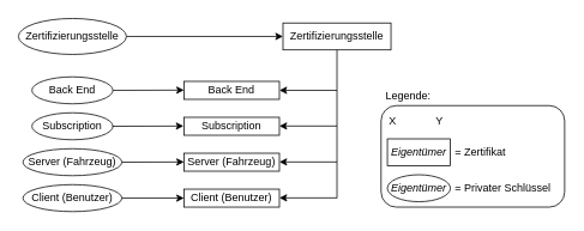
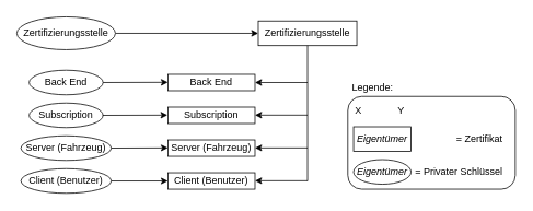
  <mxCell id="0" />
  <mxCell id="1" parent="0" />
  <mxCell id="2" value="" style="rounded=1;whiteSpace=wrap;html=1;" vertex="1" parent="1"><mxGeometry x="423" y="117" width="204" height="113" as="geometry" /></mxCell>
  <mxCell id="3" value="Zertifizierungsstelle" style="rounded=0;whiteSpace=wrap;html=1;" vertex="1" parent="1"><mxGeometry x="314" y="25" width="120" height="30" as="geometry" /></mxCell>
  <mxCell id="4" value="" style="endArrow=classic;html=1;endFill=1;entryX=0;entryY=0.5;entryDx=0;entryDy=0;exitX=1;exitY=0.5;exitDx=0;exitDy=0;" edge="1" parent="1" source="5" target="3"><mxGeometry width="50" height="50" relative="1" as="geometry"><mxPoint x="150" y="30" as="sourcePoint" /><mxPoint x="152" y="40" as="targetPoint" /></mxGeometry></mxCell>
  <mxCell id="5" value="&lt;span&gt;Zertifizierungsstelle&lt;/span&gt;" style="ellipse;whiteSpace=wrap;html=1;" vertex="1" parent="1"><mxGeometry x="20" y="20" width="120" height="40" as="geometry" /></mxCell>
  <mxCell id="6" value="" style="endArrow=classic;html=1;endFill=1;entryX=1;entryY=0.5;entryDx=0;entryDy=0;" edge="1" parent="1" target="16"><mxGeometry width="50" height="50" relative="1" as="geometry"><mxPoint x="374" y="100" as="sourcePoint" /><mxPoint x="476" y="159.71" as="targetPoint" /></mxGeometry></mxCell>
  <mxCell id="7" value="" style="endArrow=none;html=1;entryX=0.5;entryY=1;entryDx=0;entryDy=0;" edge="1" parent="1" target="3"><mxGeometry width="50" height="50" relative="1" as="geometry"><mxPoint x="374" y="220" as="sourcePoint" /><mxPoint x="394" y="110" as="targetPoint" /></mxGeometry></mxCell>
  <mxCell id="8" value="&lt;i&gt;Eigentümer&lt;/i&gt;" style="rounded=0;whiteSpace=wrap;html=1;" vertex="1" parent="1"><mxGeometry x="430" y="154" width="70" height="30" as="geometry" /></mxCell>
- <mxCell id="9" value="&amp;nbsp;= Zertifikat" style="text;html=1;fillColor=none;align=left;verticalAlign=middle;whiteSpace=wrap;rounded=0;" vertex="1" parent="1"><mxGeometry x="500" y="159" width="70" height="20" as="geometry" /></mxCell>
+ <mxCell id="9" value="&amp;nbsp;= Zertifikat" style="text;html=1;fillColor=none;align=left;verticalAlign=middle;whiteSpace=wrap;rounded=0;" vertex="1" parent="1"><mxGeometry x="550" y="159" width="70" height="20" as="geometry" /></mxCell>
  <mxCell id="10" value="&lt;span&gt;&lt;i&gt;Eigentümer&lt;/i&gt;&lt;/span&gt;" style="ellipse;whiteSpace=wrap;html=1;" vertex="1" parent="1"><mxGeometry x="430" y="194" width="70" height="30" as="geometry" /></mxCell>
  <mxCell id="11" value="&amp;nbsp;= Privater Schlüssel" style="text;html=1;fillColor=none;align=left;verticalAlign=middle;whiteSpace=wrap;rounded=0;" vertex="1" parent="1"><mxGeometry x="500" y="199" width="120" height="20" as="geometry" /></mxCell>
  <mxCell id="12" value="&lt;span&gt;Back End&lt;/span&gt;" style="ellipse;whiteSpace=wrap;html=1;" vertex="1" parent="1"><mxGeometry x="35" y="85" width="90" height="30" as="geometry" /></mxCell>
  <mxCell id="13" value="&lt;span&gt;Subscription&lt;/span&gt;" style="ellipse;whiteSpace=wrap;html=1;" vertex="1" parent="1"><mxGeometry x="35" y="125" width="90" height="30" as="geometry" /></mxCell>
  <mxCell id="14" value="Server (Fahrzeug)" style="ellipse;whiteSpace=wrap;html=1;" vertex="1" parent="1"><mxGeometry x="25" y="165" width="110" height="30" as="geometry" /></mxCell>
  <mxCell id="15" value="Client (Benutzer)" style="ellipse;whiteSpace=wrap;html=1;" vertex="1" parent="1"><mxGeometry x="25" y="205" width="110" height="30" as="geometry" /></mxCell>
  <mxCell id="16" value="Back End" style="rounded=0;whiteSpace=wrap;html=1;" vertex="1" parent="1"><mxGeometry x="204" y="90" width="106" height="20" as="geometry" /></mxCell>
  <mxCell id="17" value="Server (Fahrzeug)" style="rounded=0;whiteSpace=wrap;html=1;" vertex="1" parent="1"><mxGeometry x="204" y="170" width="106" height="20" as="geometry" /></mxCell>
  <mxCell id="18" value="Client (Benutzer)" style="rounded=0;whiteSpace=wrap;html=1;" vertex="1" parent="1"><mxGeometry x="204" y="210" width="106" height="20" as="geometry" /></mxCell>
  <mxCell id="19" value="Subscription" style="rounded=0;whiteSpace=wrap;html=1;" vertex="1" parent="1"><mxGeometry x="204" y="130" width="106" height="20" as="geometry" /></mxCell>
  <mxCell id="20" value="" style="endArrow=classic;html=1;endFill=1;entryX=1;entryY=0.5;entryDx=0;entryDy=0;" edge="1" parent="1"><mxGeometry width="50" height="50" relative="1" as="geometry"><mxPoint x="374" y="139.76" as="sourcePoint" /><mxPoint x="310" y="139.76" as="targetPoint" /></mxGeometry></mxCell>
  <mxCell id="21" value="" style="endArrow=classic;html=1;endFill=1;entryX=1;entryY=0.5;entryDx=0;entryDy=0;" edge="1" parent="1"><mxGeometry width="50" height="50" relative="1" as="geometry"><mxPoint x="374" y="179.76" as="sourcePoint" /><mxPoint x="310" y="179.76" as="targetPoint" /></mxGeometry></mxCell>
  <mxCell id="22" value="" style="endArrow=classic;html=1;endFill=1;entryX=1;entryY=0.5;entryDx=0;entryDy=0;" edge="1" parent="1"><mxGeometry width="50" height="50" relative="1" as="geometry"><mxPoint x="374" y="219.76" as="sourcePoint" /><mxPoint x="310" y="219.76" as="targetPoint" /></mxGeometry></mxCell>
  <mxCell id="23" value="" style="endArrow=classic;html=1;endFill=1;exitX=1;exitY=0.5;exitDx=0;exitDy=0;" edge="1" parent="1" source="12"><mxGeometry width="50" height="50" relative="1" as="geometry"><mxPoint x="154" y="99.76" as="sourcePoint" /><mxPoint x="204" y="99.76" as="targetPoint" /></mxGeometry></mxCell>
  <mxCell id="24" value="" style="endArrow=classic;html=1;endFill=1;exitX=1;exitY=0.5;exitDx=0;exitDy=0;" edge="1" parent="1"><mxGeometry width="50" height="50" relative="1" as="geometry"><mxPoint x="124.5" y="140" as="sourcePoint" /><mxPoint x="203.5" y="139.76" as="targetPoint" /></mxGeometry></mxCell>
  <mxCell id="25" value="" style="endArrow=classic;html=1;endFill=1;exitX=1;exitY=0.5;exitDx=0;exitDy=0;" edge="1" parent="1" source="14"><mxGeometry width="50" height="50" relative="1" as="geometry"><mxPoint x="144" y="200" as="sourcePoint" /><mxPoint x="204" y="179.76" as="targetPoint" /></mxGeometry></mxCell>
  <mxCell id="26" value="" style="endArrow=classic;html=1;endFill=1;exitX=1;exitY=0.5;exitDx=0;exitDy=0;entryX=0;entryY=0.5;entryDx=0;entryDy=0;" edge="1" parent="1" source="15" target="18"><mxGeometry width="50" height="50" relative="1" as="geometry"><mxPoint x="155" y="130" as="sourcePoint" /><mxPoint x="234" y="129.76" as="targetPoint" /></mxGeometry></mxCell>
  <mxCell id="27" value="Y" style="text;html=1;fillColor=none;align=left;verticalAlign=middle;whiteSpace=wrap;rounded=0;" vertex="1" parent="1"><mxGeometry x="482" y="125" width="12" height="20" as="geometry" /></mxCell>
  <mxCell id="28" value="X" style="text;html=1;fillColor=none;align=left;verticalAlign=middle;whiteSpace=wrap;rounded=0;" vertex="1" parent="1"><mxGeometry x="430" y="125" width="12" height="20" as="geometry" /></mxCell>
  <mxCell id="29" value="Legende:" style="text;html=1;strokeColor=none;fillColor=none;align=center;verticalAlign=middle;whiteSpace=wrap;rounded=0;" vertex="1" parent="1"><mxGeometry x="425" y="97" width="57" height="20" as="geometry" /></mxCell>
